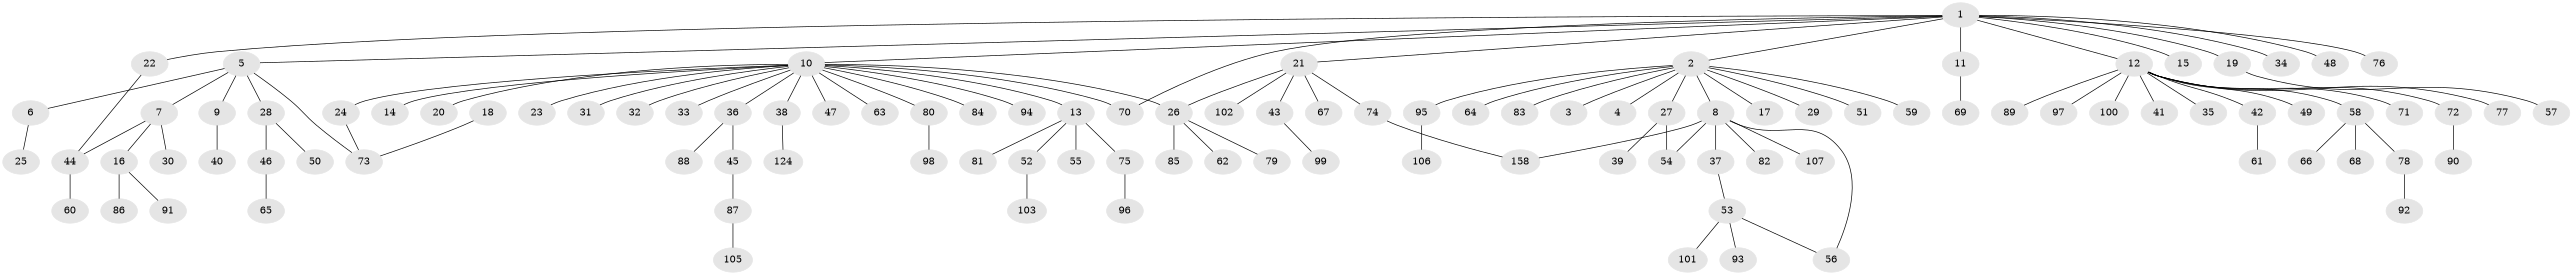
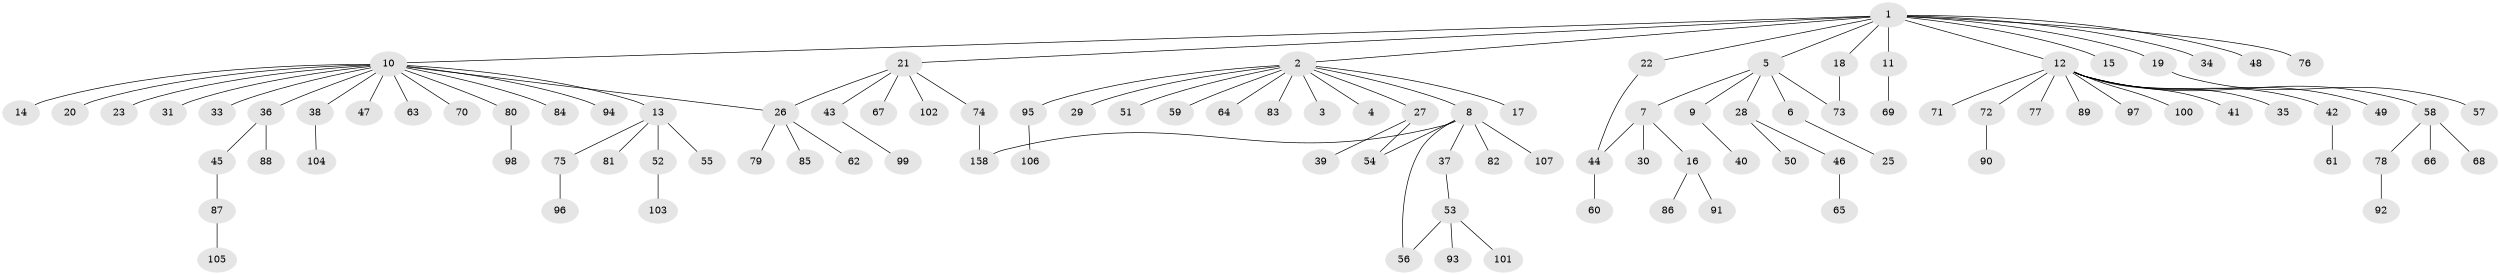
  graph {
    node [color=gray90 style=filled]
    1
    2
    5
    10
    11
    12
    15
    18
    19
    21
    22
    34
    48
    76
    3
    4
    8
    17
    27
    29
    51
    59
    64
    83
    95
    6
    7
    9
    28
    73
    13
    14
    20
    23
-   24
    26
    31
-   32
    33
    36
    38
    47
    63
    70
    80
    84
    94
    69
    41
    35
    42
    49
    58
    71
    72
    77
    89
    97
    100
    57
    43
    67
    74
    102
    44
    37
    54
    56
    82
    107
    n71 [label=158]
    39
    106
    25
    16
    30
    40
    46
    50
    86
    91
    60
    53
    52
    55
    75
    81
    62
    79
    85
    45
    88
-   104 [label=124]
+   104
    98
    61
    66
    68
    78
    90
    103
    96
    99
    65
    87
    93
    101
    105
    92
    1 -- 2
    1 -- 5
    1 -- 10
    1 -- 11
    1 -- 12
    1 -- 15
-   1 -- 70
+   1 -- 18
    1 -- 19
    1 -- 21
    1 -- 22
    1 -- 34
    1 -- 48
    1 -- 76
    2 -- 3
    2 -- 4
    2 -- 8
    2 -- 17
    2 -- 27
    2 -- 29
    2 -- 51
    2 -- 59
    2 -- 64
    2 -- 83
    2 -- 95
    5 -- 6
    5 -- 7
    5 -- 9
    5 -- 28
    5 -- 73
    10 -- 13
    10 -- 14
    10 -- 20
    10 -- 23
-   10 -- 24
    10 -- 26
    10 -- 31
-   10 -- 32
    10 -- 33
    10 -- 36
    10 -- 38
    10 -- 47
    10 -- 63
    10 -- 70
    10 -- 80
    10 -- 84
    10 -- 94
    11 -- 69
    12 -- 41
    12 -- 35
    12 -- 42
    12 -- 49
    12 -- 58
    12 -- 71
    12 -- 72
    12 -- 77
    12 -- 89
    12 -- 97
    12 -- 100
    18 -- 73
    19 -- 57
    21 -- 26
    21 -- 43
    21 -- 67
    21 -- 74
    21 -- 102
    22 -- 44
    8 -- 37
    8 -- 54
    8 -- 56
    8 -- 82
    8 -- 107
    8 -- n71
    27 -- 54
    27 -- 39
    95 -- 106
    6 -- 25
    7 -- 44
    7 -- 16
    7 -- 30
    9 -- 40
    28 -- 46
    28 -- 50
    13 -- 52
    13 -- 55
    13 -- 75
    13 -- 81
-   24 -- 73
    26 -- 62
    26 -- 79
    26 -- 85
    36 -- 45
    36 -- 88
    38 -- 104
    80 -- 98
    42 -- 61
    58 -- 66
    58 -- 68
    58 -- 78
    72 -- 90
    43 -- 99
    74 -- n71
    44 -- 60
    37 -- 53
    16 -- 86
    16 -- 91
    46 -- 65
    53 -- 56
    53 -- 93
    53 -- 101
    52 -- 103
    75 -- 96
    45 -- 87
    78 -- 92
    87 -- 105
  }
